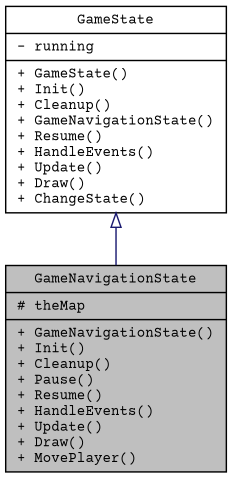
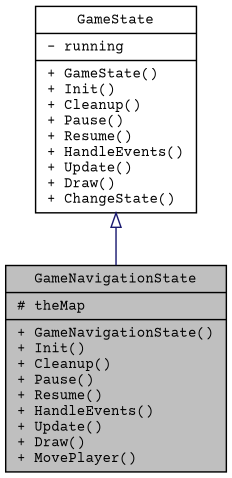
  digraph {
    fontname="Courier Prime"
    node [color=black fontname="Courier Prime" fontsize=10 shape=record style=filled]
    n1 [fillcolor=grey75 fontcolor=black height=0.2 label="{GameNavigationState\n|# theMap\l|+ GameNavigationState()\l+ Init()\l+ Cleanup()\l+ Pause()\l+ Resume()\l+ HandleEvents()\l+ Update()\l+ Draw()\l+ MovePlayer()\l}" width=0.4]
-   n2 [fillcolor=white height=0.2 label="{GameState\n|- running\l|+ GameState()\l+ Init()\l+ Cleanup()\l+ GameNavigationState()\l+ Resume()\l+ HandleEvents()\l+ Update()\l+ Draw()\l+ ChangeState()\l}" width=0.4]
+   n2 [fillcolor=white height=0.2 label="{GameState\n|- running\l|+ GameState()\l+ Init()\l+ Cleanup()\l+ Pause()\l+ Resume()\l+ HandleEvents()\l+ Update()\l+ Draw()\l+ ChangeState()\l}" width=0.4]
    n2 -> n1 [arrowtail=empty color=midnightblue dir=back fontname="Courier Prime" fontsize=10 labelfontname=FreeSans labelfontsize=10 style=solid]
  }
